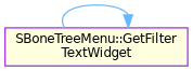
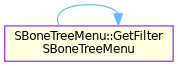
  digraph {
    rankdir=RL
-   n1 [color=purple fillcolor=lightyellow fontcolor=black fontname=Helvetica fontsize=10 height=0.2 label="SBoneTreeMenu::GetFilter\lTextWidget" shape=box style=filled width=0.4]
+   n1 [color=purple fillcolor=lightyellow fontcolor=black fontname=Helvetica fontsize=10 height=0.2 label="SBoneTreeMenu::GetFilter\lSBoneTreeMenu" shape=box style=filled width=0.4]
    n1 -> n1 [color=steelblue1 dir=back fontname=Helvetica fontsize=10 labelfontname=Helvetica labelfontsize=10 style=solid]
  }
